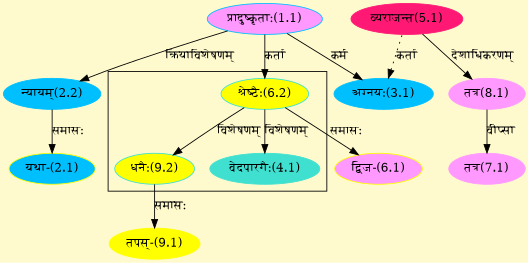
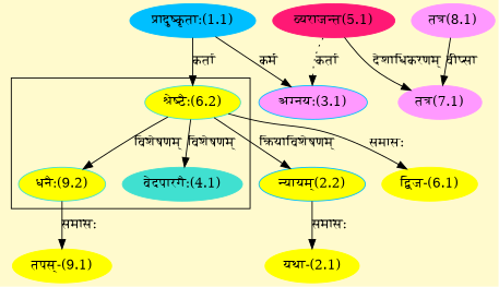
  digraph {
    bgcolor=lemonchiffon1
    compound=true
    rankdir=BT
    node [color="#40E0D0" style=filled]
    edge [dir=back]
    n1 [label="वेदपारगैः(4.1)"]
    n2 [fillcolor="#FFFF00" label="श्रेष्ठैः(6.2)"]
    n3 [fillcolor="#FFFF00" label="धनैः(9.2)"]
-   n4 [color="#00BFFF" label="प्रादुष्कृताः(1.1)" fillcolor="#FF99FF"]
-   n5 [color="#FFFF00" label="यथा-(2.1)" fillcolor="#00BFFF"]
-   n6 [color="#00BFFF" label="न्यायम्(2.2)"]
-   n7 [color="#00BFFF" label="अग्नयः(3.1)"]
+   n4 [color="#00BFFF" label="प्रादुष्कृताः(1.1)"]
+   n5 [color="#FFFF00" label="यथा-(2.1)"]
+   n6 [color="#00BFFF" label="न्यायम्(2.2)" fillcolor="#FFFF00"]
+   n7 [color="#00BFFF" label="अग्नयः(3.1)" fillcolor="#FF99FF"]
    n8 [color="#FF1975" label="व्यराजन्त(5.1)"]
-   n9 [color="#FFFF00" label="द्विज-(6.1)" fillcolor="#FF99FF"]
+   n9 [color="#FFFF00" label="द्विज-(6.1)"]
    n10 [color="#FF99FF" label="तत्र(7.1)"]
    n11 [color="#FF99FF" label="तत्र(8.1)"]
    n12 [color="#FFFF00" label="तपस्-(9.1)"]
    subgraph cluster_1 {
      n1
      n2
      n3
    }
    n1 -> n2 [label="विशेषणम्"]
    n2 -> n4 [label="कर्ता"]
    n3 -> n2 [label="विशेषणम्"]
    n5 -> n6 [label="समासः"]
-   n6 -> n4 [label="क्रियाविशेषणम्"]
+   n6 -> n2 [label="क्रियाविशेषणम्"]
    n7 -> n4 [label="कर्म"]
    n7 -> n8 [label="कर्ता" style=dotted]
    n9 -> n2 [label="समासः"]
    n10 -> n11 [label="वीप्सा"]
-   n11 -> n8 [label="देशाधिकरणम्"]
+   n10 -> n8 [label="देशाधिकरणम्"]
    n12 -> n3 [label="समासः"]
  }
